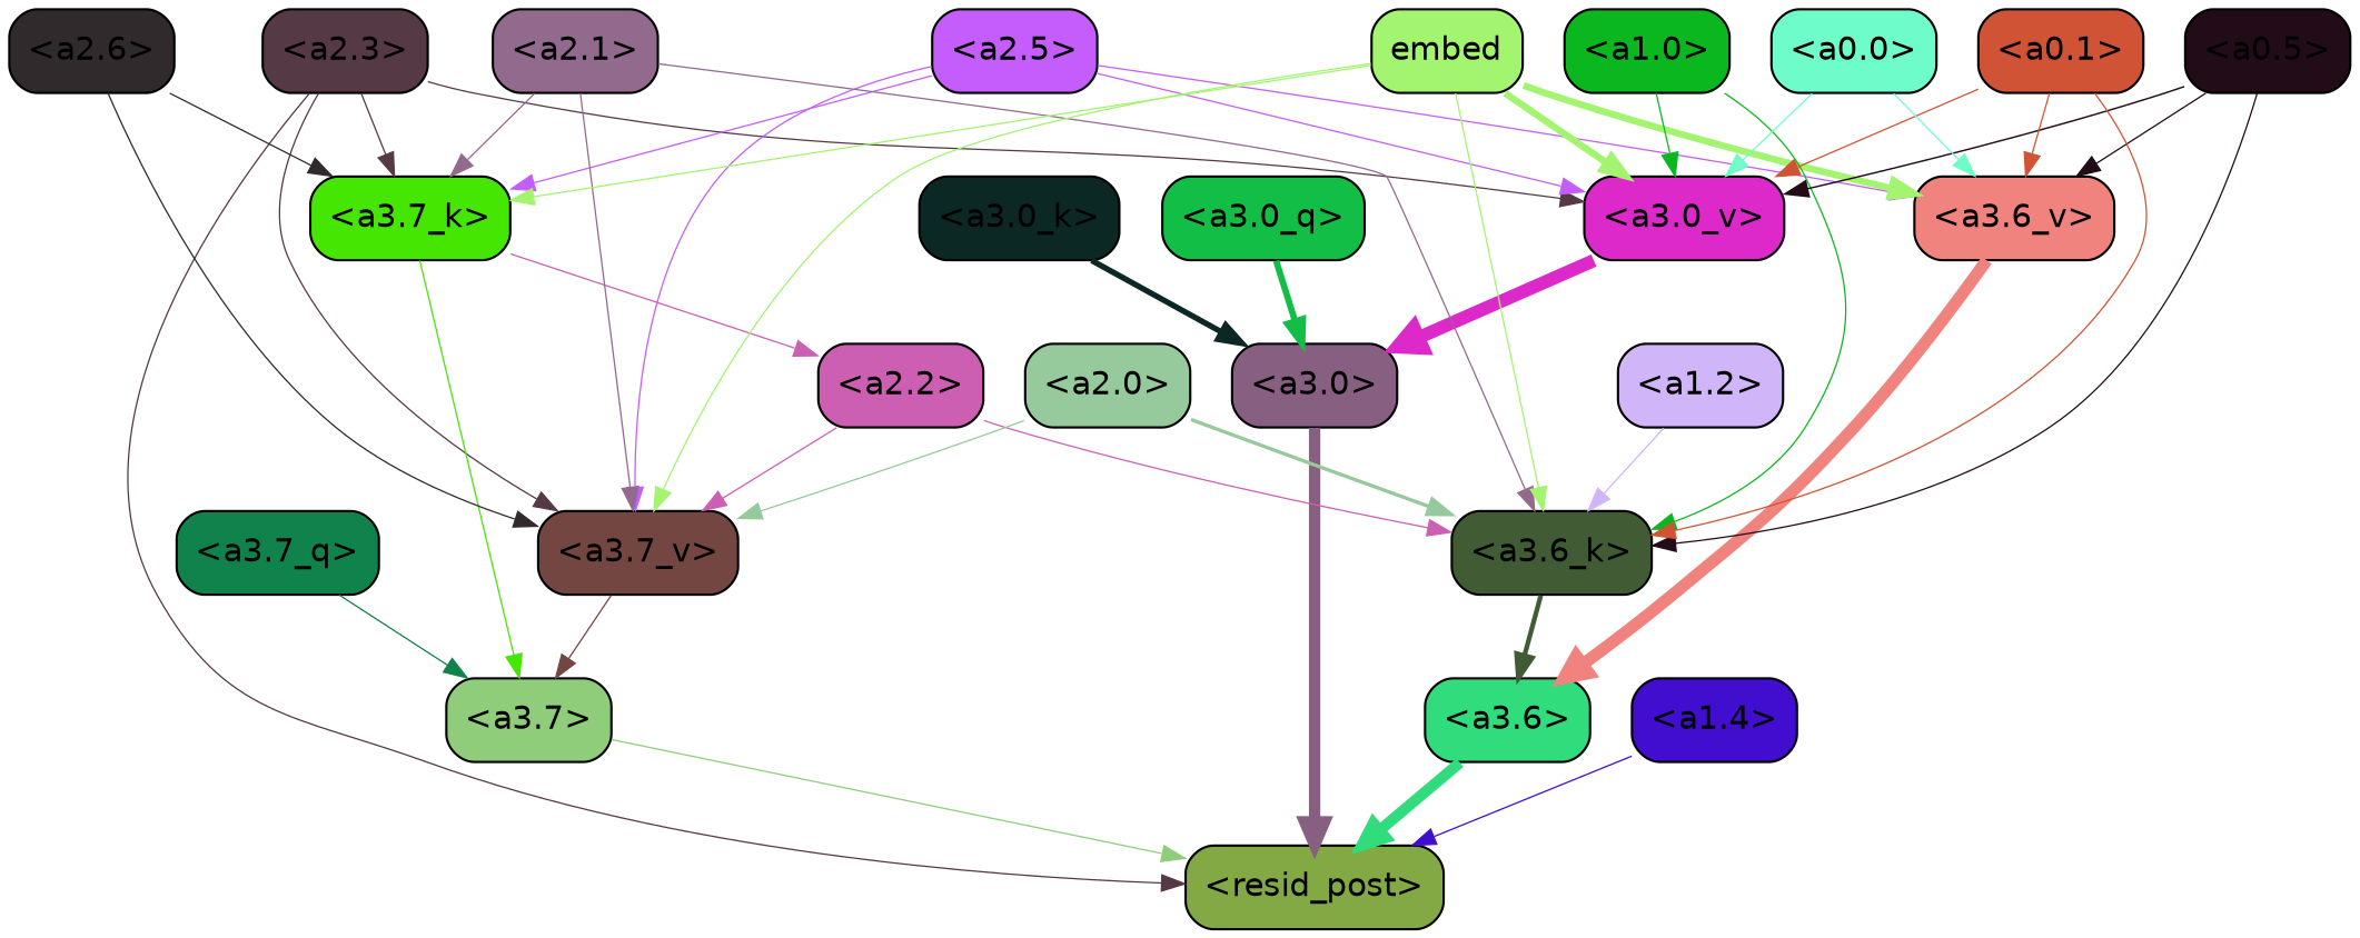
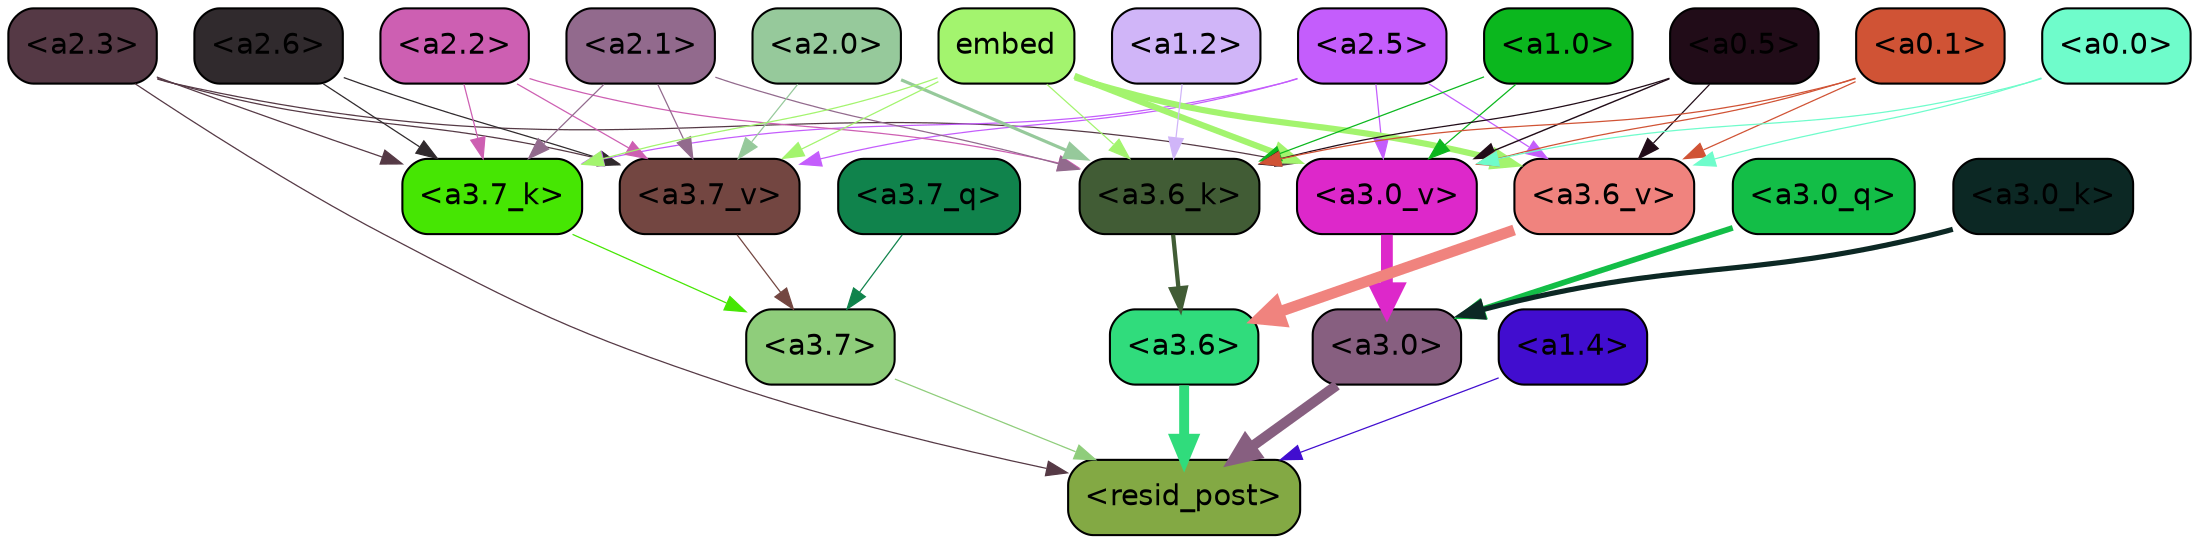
  strict digraph {
    splines=true
    node [color=black fontname=Helvetica shape=box style="filled, rounded"]
    edge [color="#a3f46e" penwidth=0.6]
    "<a3.7>" [fillcolor="#8fcd7b"]
    "<resid_post>" [fillcolor="#83a944"]
    "<a3.6>" [fillcolor="#30dc7c"]
    "<a3.0>" [fillcolor="#875f80"]
    "<a2.3>" [fillcolor="#553945"]
    "<a3.7_k>" [fillcolor="#46e603"]
    "<a3.7_v>" [fillcolor="#734641"]
    "<a3.0_v>" [fillcolor="#dd28ca"]
    "<a1.4>" [fillcolor="#410dcf"]
    "<a3.7_q>" [fillcolor="#10834c"]
    "<a3.0_q>" [fillcolor="#13be47"]
    "<a3.6_k>" [fillcolor="#415c35"]
    "<a3.0_k>" [fillcolor="#0c2824"]
    "<a3.6_v>" [fillcolor="#f0837e"]
    "<a2.6>" [fillcolor="#302a2d"]
    "<a2.5>" [fillcolor="#c45dfc"]
    "<a2.2>" [fillcolor="#cd5fb2"]
    "<a2.1>" [fillcolor="#926a8d"]
    "<a2.0>" [fillcolor="#96c99b"]
    embed [fillcolor="#a3f46e"]
    "<a1.2>" [fillcolor="#d0b5f8"]
    "<a1.0>" [fillcolor="#0bb71e"]
    "<a0.5>" [fillcolor="#210c18"]
    "<a0.1>" [fillcolor="#d05335"]
    "<a0.0>" [fillcolor="#6ffccb"]
    "<a3.7>" -> "<resid_post>" [color="#8fcd7b"]
    "<a3.6>" -> "<resid_post>" [color="#30dc7c" penwidth=4.753257989883423]
    "<a3.0>" -> "<resid_post>" [color="#875f80" penwidth=4.90053927898407]
    "<a2.3>" -> "<resid_post>" [color="#553945"]
    "<a2.3>" -> "<a3.7_k>" [color="#553945"]
    "<a2.3>" -> "<a3.7_v>" [color="#553945"]
    "<a2.3>" -> "<a3.0_v>" [color="#553945"]
    "<a3.7_k>" -> "<a3.7>" [color="#46e603"]
    "<a3.7_v>" -> "<a3.7>" [color="#734641"]
    "<a3.0_v>" -> "<a3.0>" [color="#dd28ca" penwidth=5.652270674705505]
    "<a1.4>" -> "<resid_post>" [color="#410dcf"]
    "<a3.7_q>" -> "<a3.7>" [color="#10834c"]
    "<a3.0_q>" -> "<a3.0>" [color="#13be47" penwidth=2.7421876192092896]
    "<a3.6_k>" -> "<a3.6>" [color="#415c35" penwidth=2.048597991466522]
    "<a3.0_k>" -> "<a3.0>" [color="#0c2824" penwidth=2.476402521133423]
    "<a3.6_v>" -> "<a3.6>" [color="#f0837e" penwidth=5.2550448179244995]
    "<a2.6>" -> "<a3.7_k>" [color="#302a2d"]
    "<a2.6>" -> "<a3.7_v>" [color="#302a2d"]
    "<a2.5>" -> "<a3.7_k>" [color="#c45dfc"]
    "<a2.5>" -> "<a3.7_v>" [color="#c45dfc"]
    "<a2.5>" -> "<a3.0_v>" [color="#c45dfc"]
    "<a2.5>" -> "<a3.6_v>" [color="#c45dfc"]
-   "<a3.7_k>" -> "<a2.2>" [color="#cd5fb2"]
+   "<a2.2>" -> "<a3.7_k>" [color="#cd5fb2"]
    "<a2.2>" -> "<a3.7_v>" [color="#cd5fb2"]
    "<a2.2>" -> "<a3.6_k>" [color="#cd5fb2"]
    "<a2.1>" -> "<a3.7_k>" [color="#926a8d"]
    "<a2.1>" -> "<a3.7_v>" [color="#926a8d"]
    "<a2.1>" -> "<a3.6_k>" [color="#926a8d"]
    "<a2.0>" -> "<a3.7_v>" [color="#96c99b"]
    "<a2.0>" -> "<a3.6_k>" [color="#96c99b" penwidth=1.5290023684501648]
    embed -> "<a3.7_k>"
    embed -> "<a3.7_v>"
    embed -> "<a3.0_v>" [penwidth=2.972973108291626]
    embed -> "<a3.6_k>"
    embed -> "<a3.6_v>" [penwidth=2.9556376338005066]
    "<a1.2>" -> "<a3.6_k>" [color="#d0b5f8"]
    "<a1.0>" -> "<a3.0_v>" [color="#0bb71e"]
    "<a1.0>" -> "<a3.6_k>" [color="#0bb71e"]
    "<a0.5>" -> "<a3.0_v>" [color="#210c18" penwidth=0.6790935099124908]
    "<a0.5>" -> "<a3.6_k>" [color="#210c18"]
    "<a0.5>" -> "<a3.6_v>" [color="#210c18"]
    "<a0.1>" -> "<a3.0_v>" [color="#d05335"]
    "<a0.1>" -> "<a3.6_k>" [color="#d05335"]
    "<a0.1>" -> "<a3.6_v>" [color="#d05335"]
    "<a0.0>" -> "<a3.0_v>" [color="#6ffccb"]
    "<a0.0>" -> "<a3.6_v>" [color="#6ffccb"]
  }
